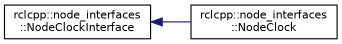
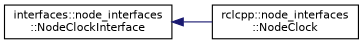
  digraph {
    rankdir=LR
    node [color=black fillcolor=white fontname=Helvetica fontsize=10 shape=record style=filled]
-   n1 [height=0.2 label="rclcpp::node_interfaces\l::NodeClockInterface" width=0.4]
+   n1 [height=0.2 label="interfaces::node_interfaces\l::NodeClockInterface" width=0.4]
    n2 [height=0.2 label="rclcpp::node_interfaces\l::NodeClock" width=0.4]
    n1 -> n2 [color=midnightblue dir=back fontname=Helvetica fontsize=10 labelfontname=Helvetica labelfontsize=10 style=solid]
  }
